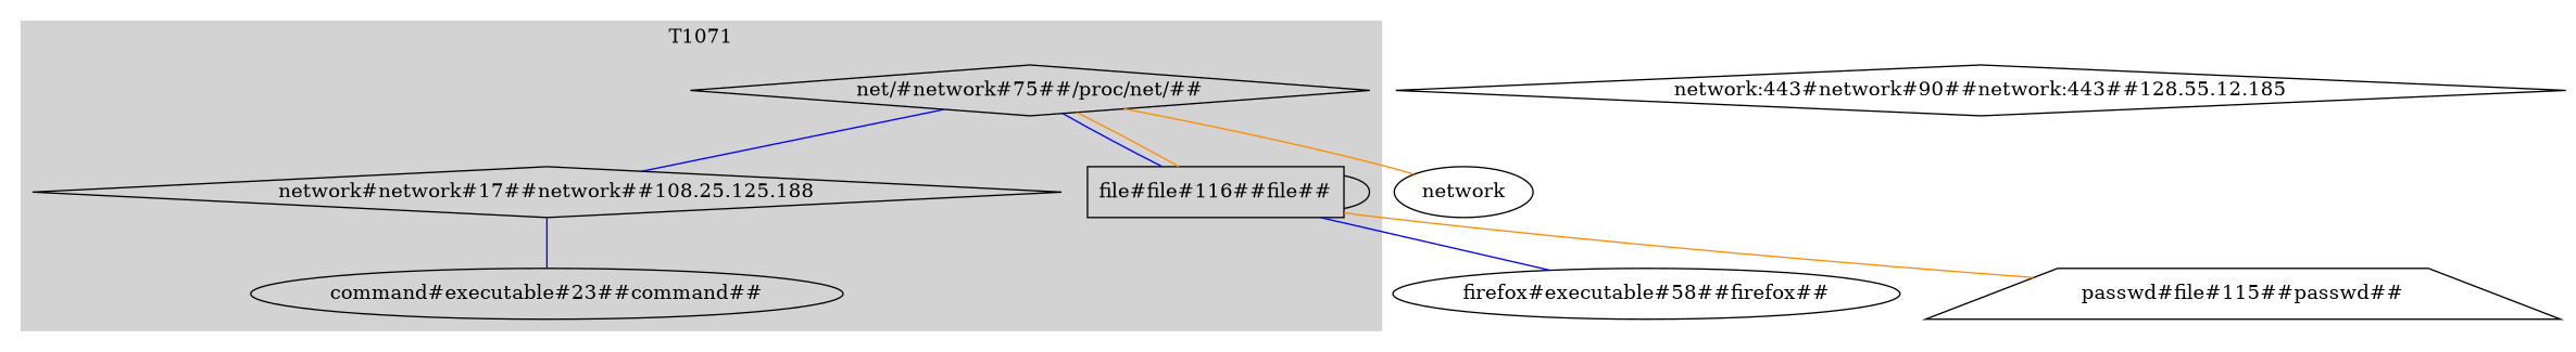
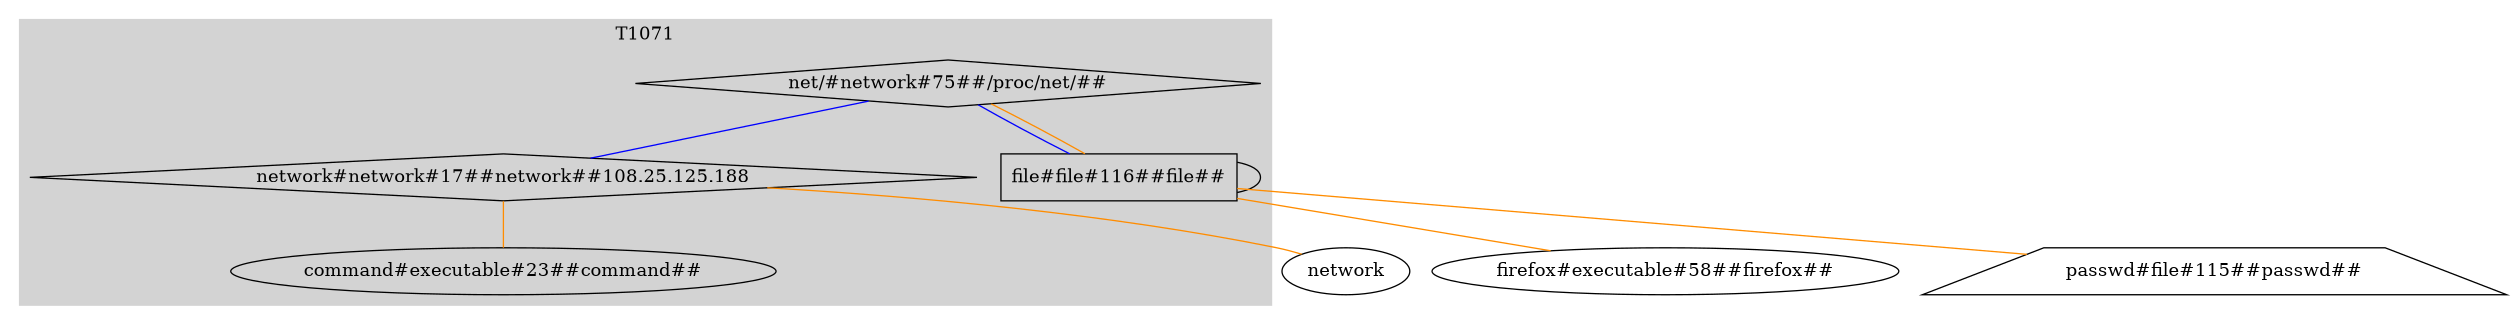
  graph {
    node [shape=diamond]
    edge [color=blue]
    n1 [label="network#network#17##network##108.25.125.188"]
    n2 [label="command#executable#23##command##" shape=oval]
    n3 [label="net/#network#75##/proc/net/##"]
    n4 [label="file#file#116##file##" shape=rectangle]
    network [shape=""]
    n6 [label="firefox#executable#58##firefox##" shape=oval]
    n7 [label="passwd#file#115##passwd##" shape=trapezium]
-   n8 [label="network:443#network#90##network:443##128.55.12.185"]
    subgraph cluster_1 {
      color=lightgrey
      label=T1071
      style=filled
      n1
      n2
      n3
      n4
    }
    subgraph cluster_2 {
      color=lightgrey
      label=T1566
      style=filled
    }
    subgraph cluster_3 {
      color=lightgrey
      label=T1573
      style=filled
    }
-   n1 -- n2
+   n1 -- n2 [color=darkorange]
    n3 -- n1
    n3 -- n4
-   n3 -- network [color=darkorange headport="443#network#90"]
+   n1 -- network [color=darkorange headport="443#network#90"]
    n4 -- n3 [color=darkorange]
    n4 -- n4 [color=black]
-   n4 -- n6
+   n4 -- n6 [color=darkorange]
    n4 -- n7 [color=darkorange]
  }
